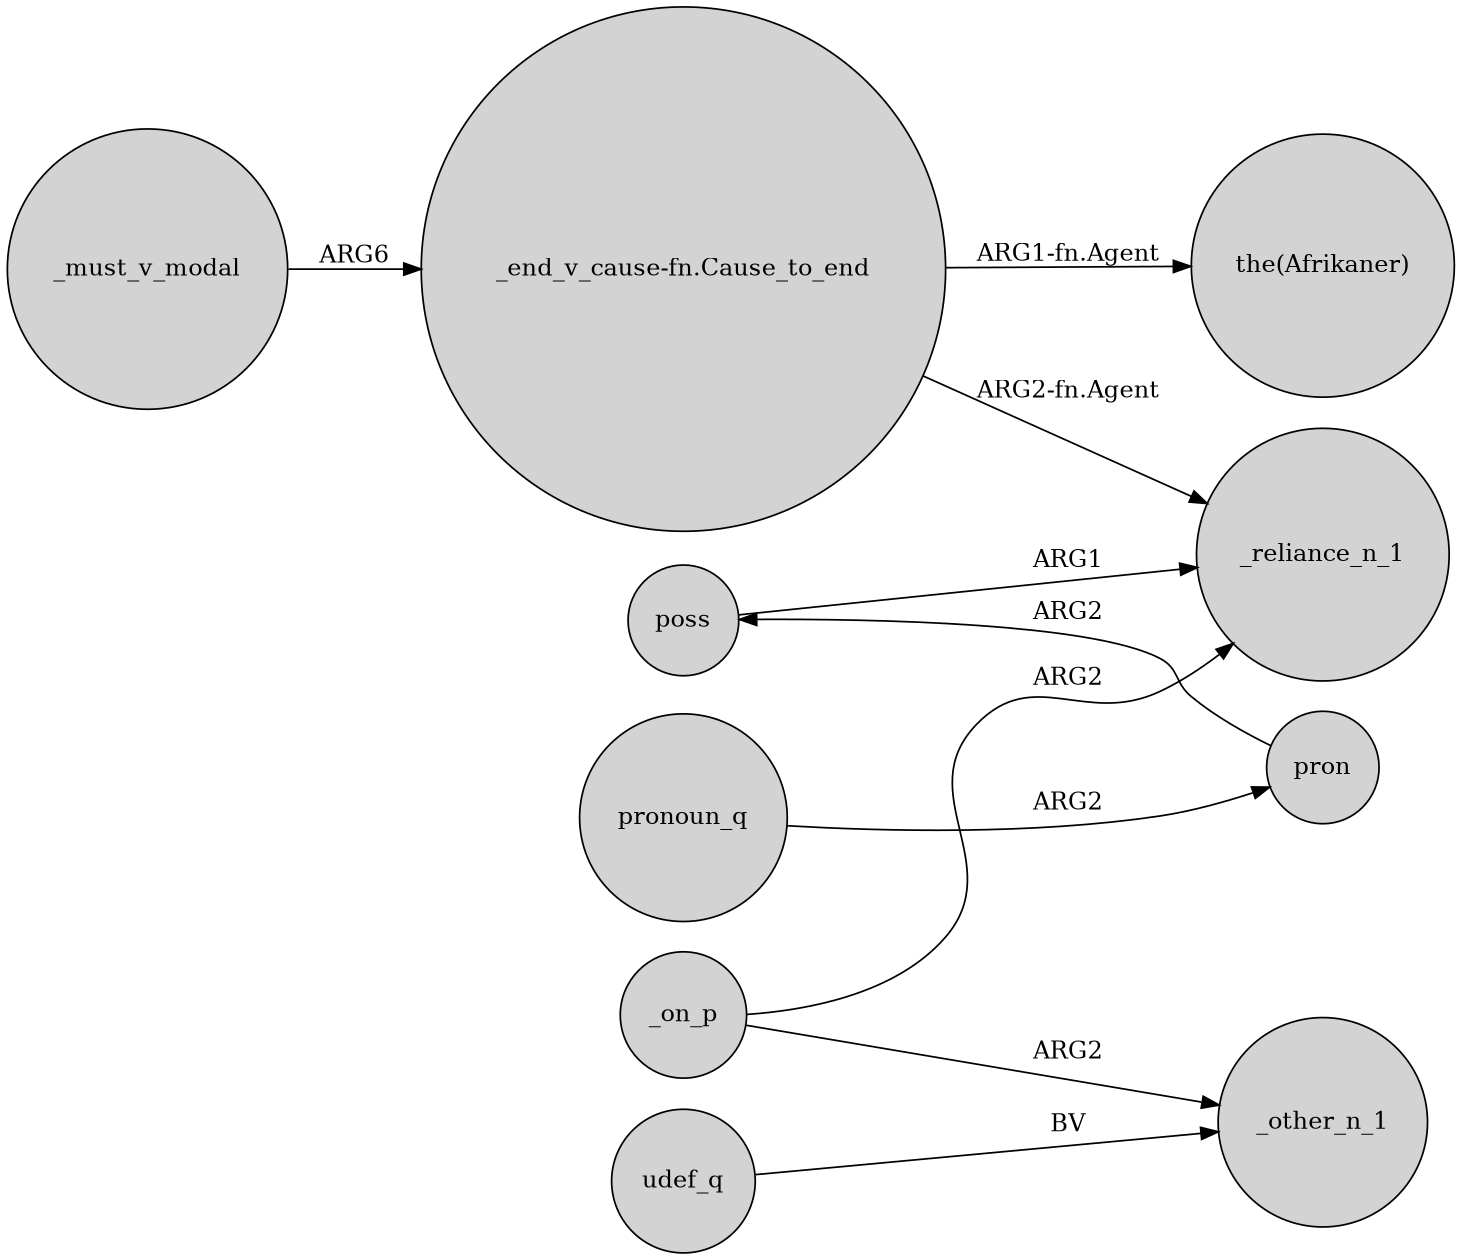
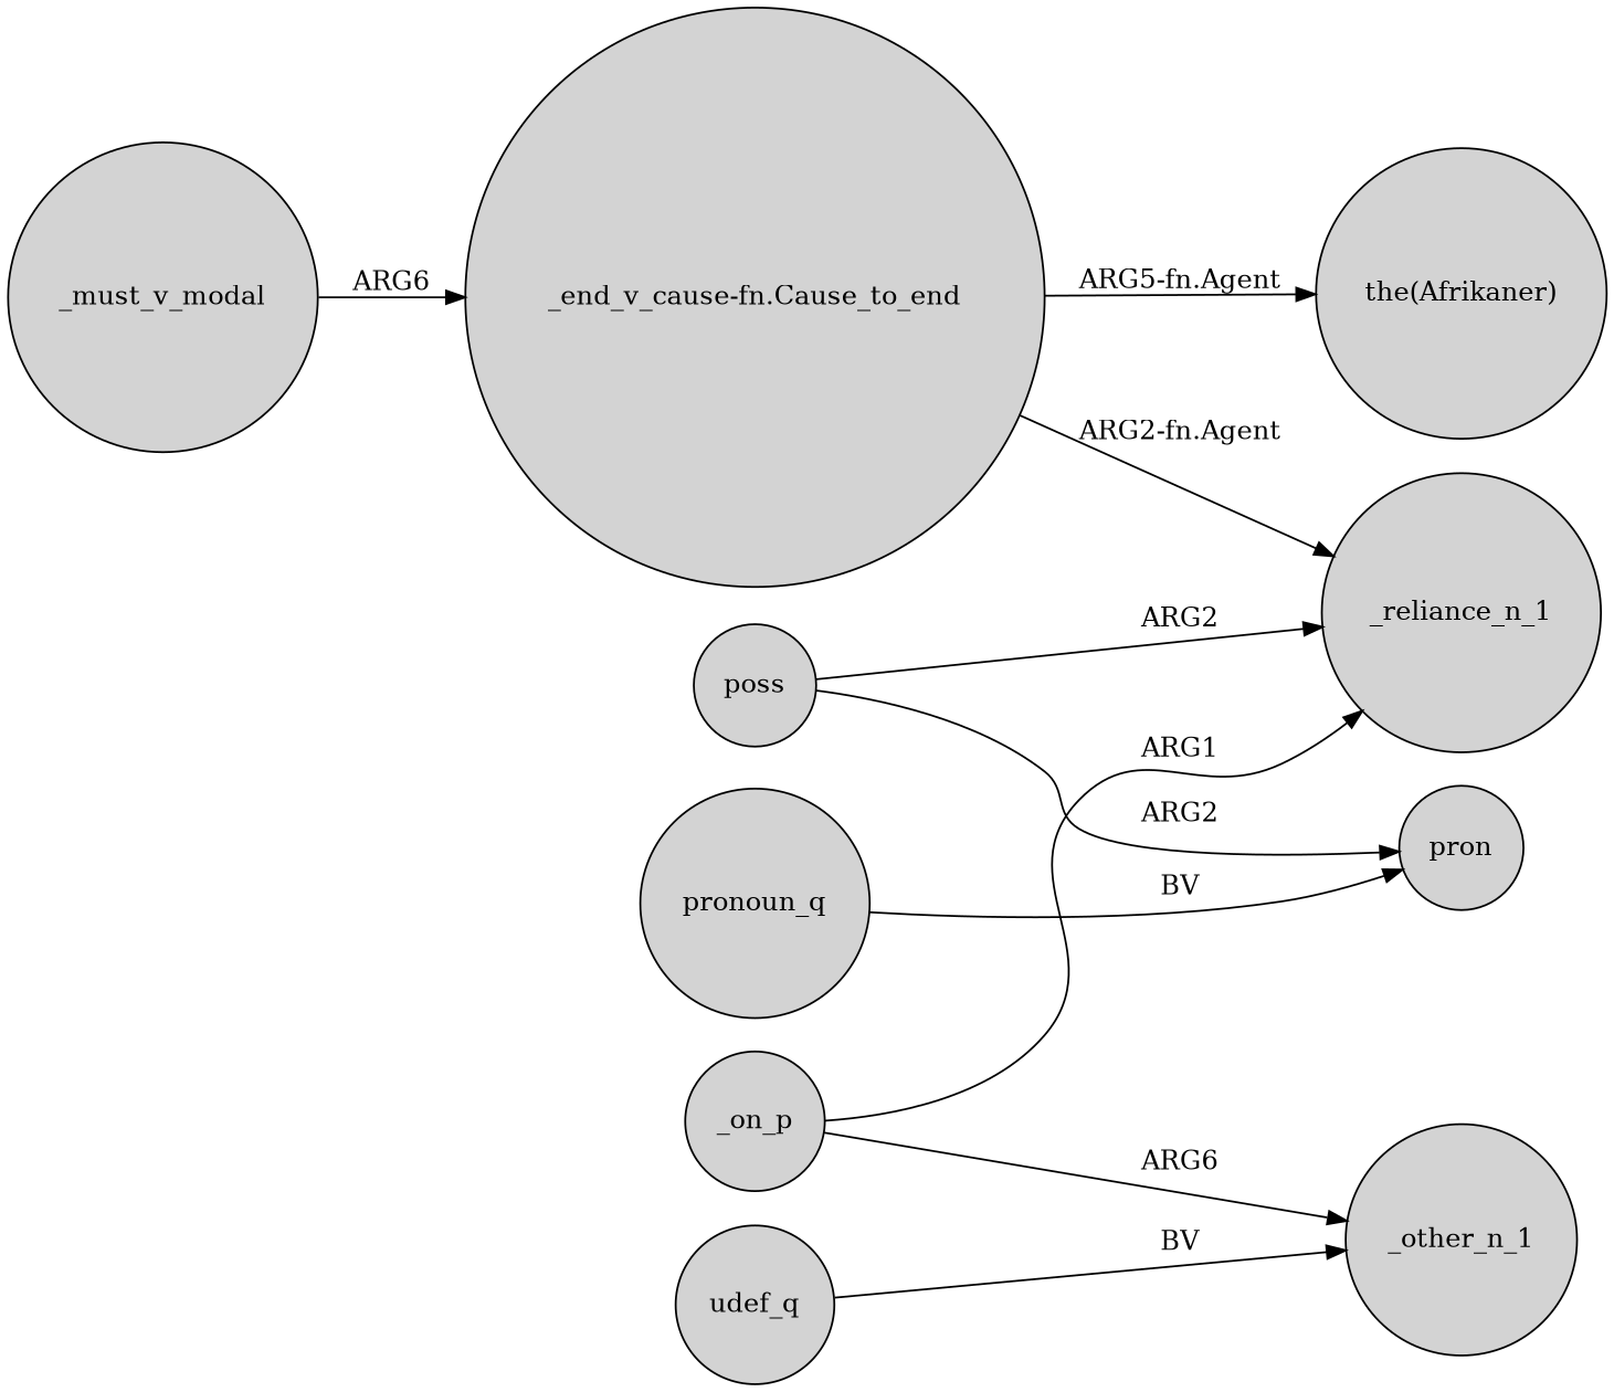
  digraph {
    rankdir=LR
    node [shape=circle style=filled]
    _must_v_modal
    "_end_v_cause-fn.Cause_to_end"
    _reliance_n_1
    n4 [label="the(Afrikaner)"]
    poss
    pron
    _on_p
    _other_n_1
    udef_q
    pronoun_q
    _must_v_modal -> "_end_v_cause-fn.Cause_to_end" [label=ARG6]
    "_end_v_cause-fn.Cause_to_end" -> _reliance_n_1 [label="ARG2-fn.Agent"]
-   "_end_v_cause-fn.Cause_to_end" -> n4 [label="ARG1-fn.Agent"]
-   poss -> _reliance_n_1 [label=ARG1]
-   pron -> poss [label=ARG2]
-   _on_p -> _reliance_n_1 [label=ARG2]
-   _on_p -> _other_n_1 [label=ARG2]
+   "_end_v_cause-fn.Cause_to_end" -> n4 [label="ARG5-fn.Agent"]
+   poss -> _reliance_n_1 [label=ARG2]
+   poss -> pron [label=ARG2]
+   _on_p -> _reliance_n_1 [label=ARG1]
+   _on_p -> _other_n_1 [label=ARG6]
    udef_q -> _other_n_1 [label=BV]
-   pronoun_q -> pron [label=ARG2]
+   pronoun_q -> pron [label=BV]
  }
